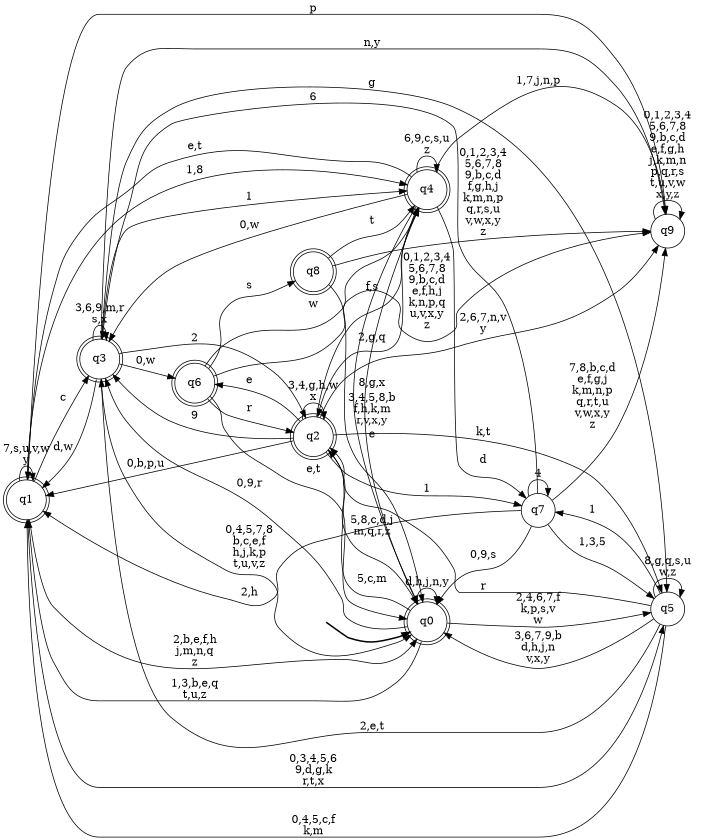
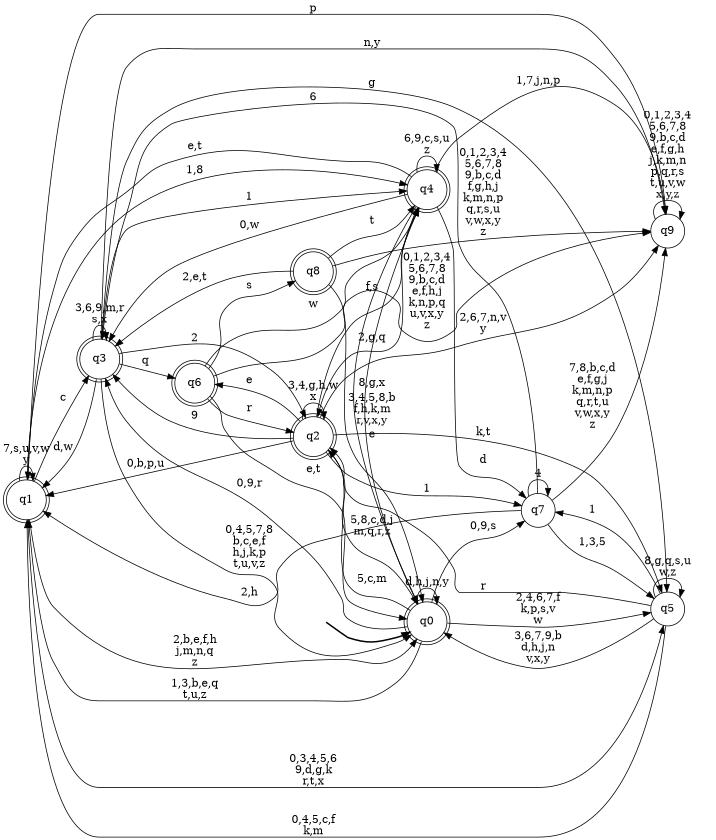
  digraph {
    rankdir=LR
    node [shape=doublecircle style="rounded,filled" color=black fillcolor=white]
    __start0 [height=0 shape=none style=invis width=0 color="" fillcolor=""]
    n2 [label=q0]
    n3 [label=q1]
    n4 [label=q2]
    n5 [label=q3]
    n6 [label=q4]
    n7 [label=q5 shape=circle style=filled]
    n8 [label=q9 shape=circle style=filled]
    n9 [label=q6]
    n10 [label=q7 shape=circle style=filled]
    n11 [label=q8]
    subgraph cluster_1 {
      nodesep=0.15
      ranksep=0.15
      style=invis
      __start0
      n2
    }
    __start0 -> n2 [penwidth=2]
    n2 -> n2 [label="d,h,j,n,y"]
    n2 -> n3 [label="1,3,b,e,q\nt,u,z"]
    n2 -> n4 [label="5,c,m"]
    n2 -> n5 [label="0,9,r"]
    n2 -> n6 [label="8,g,x"]
    n2 -> n7 [label="2,4,6,7,f\nk,p,s,v\nw"]
    n3 -> n2 [label="2,b,e,f,h\nj,m,n,q\nz"]
    n3 -> n3 [label="7,s,u,v,w\ny"]
    n3 -> n5 [label=c]
    n3 -> n6 [label="1,8"]
    n3 -> n7 [label="0,3,4,5,6\n9,d,g,k\nr,t,x"]
    n3 -> n8 [label=p]
    n4 -> n2 [label="5,8,c,d,j\nm,q,r,z"]
    n4 -> n3 [label="0,b,p,u"]
    n4 -> n4 [label="3,4,g,h,w\nx"]
    n4 -> n5 [label=9]
    n4 -> n6 [label="f,s"]
    n4 -> n7 [label="k,t"]
    n4 -> n8 [label="2,6,7,n,v\ny"]
    n4 -> n9 [label=e]
    n4 -> n10 [label=1]
    n5 -> n2 [label="0,4,5,7,8\nb,c,e,f\nh,j,k,p\nt,u,v,z"]
    n5 -> n3 [label="d,w"]
    n5 -> n4 [label=2]
    n5 -> n5 [label="3,6,9,m,r\ns,x"]
    n5 -> n6 [label=1]
    n5 -> n7 [label=g]
    n5 -> n8 [label="n,y"]
-   n5 -> n9 [label="0,w"]
+   n5 -> n9 [label=q]
    n6 -> n2 [label="3,4,5,8,b\nf,h,k,m\nr,v,x,y"]
    n6 -> n3 [label="e,t"]
    n6 -> n4 [label="2,g,q"]
    n6 -> n5 [label="0,w"]
    n6 -> n6 [label="6,9,c,s,u\nz"]
    n6 -> n8 [label="1,7,j,n,p"]
    n6 -> n10 [label=d]
    n7 -> n2 [label="3,6,7,9,b\nd,h,j,n\nv,x,y"]
    n7 -> n3 [label="0,4,5,c,f\nk,m"]
    n7 -> n4 [label=r]
-   n7 -> n5 [label="2,e,t"]
+   n11 -> n5 [label="2,e,t"]
    n7 -> n7 [label="8,g,q,s,u\nw,z"]
    n7 -> n10 [label=1]
    n8 -> n8 [label="0,1,2,3,4\n5,6,7,8\n9,b,c,d\ne,f,g,h\nj,k,m,n\np,q,r,s\nt,u,v,w\nx,y,z"]
    n9 -> n2 [label="e,t"]
    n9 -> n4 [label=r]
    n9 -> n6 [label=w]
    n9 -> n8 [label="0,1,2,3,4\n5,6,7,8\n9,b,c,d\ne,f,h,j\nk,n,p,q\nu,v,x,y\nz"]
    n9 -> n11 [label=s]
-   n10 -> n2 [label="0,9,s"]
+   n2 -> n10 [label="0,9,s"]
    n10 -> n3 [label="2,h"]
    n10 -> n5 [label=6]
    n10 -> n7 [label="1,3,5"]
    n10 -> n8 [label="7,8,b,c,d\ne,f,g,j\nk,m,n,p\nq,r,t,u\nv,w,x,y\nz"]
    n10 -> n10 [label=4]
    n11 -> n2 [label=e]
    n11 -> n6 [label=t]
    n11 -> n8 [label="0,1,2,3,4\n5,6,7,8\n9,b,c,d\nf,g,h,j\nk,m,n,p\nq,r,s,u\nv,w,x,y\nz"]
  }
